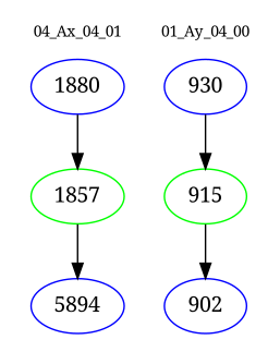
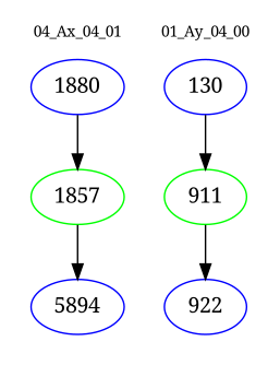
  digraph {
    fontname="Noto Serif"
    node [color=blue fontname="Noto Serif"]
    edge [color=black fontname="Noto Serif"]
    n1 [label=1880]
    n2 [color=green label=1857]
    n3 [label=5894]
-   n4 [label=930]
-   n5 [color=green label=915]
-   n6 [label=902]
+   n4 [label=130]
+   n5 [color=green label=911]
+   n6 [label=922]
    subgraph cluster_1 {
      color=white
      fontsize=10
      label="04_Ax_04_01"
      n1
      n2
      n3
    }
    subgraph cluster_2 {
      color=white
      fontsize=10
      label="01_Ay_04_00"
      n4
      n5
      n6
    }
    n1 -> n2
    n2 -> n3
    n4 -> n5
    n5 -> n6
  }
